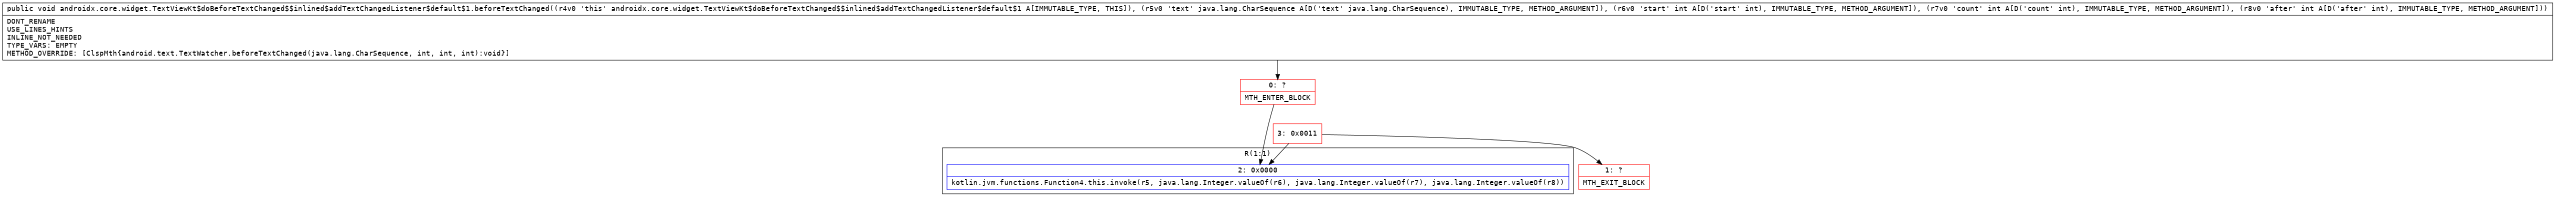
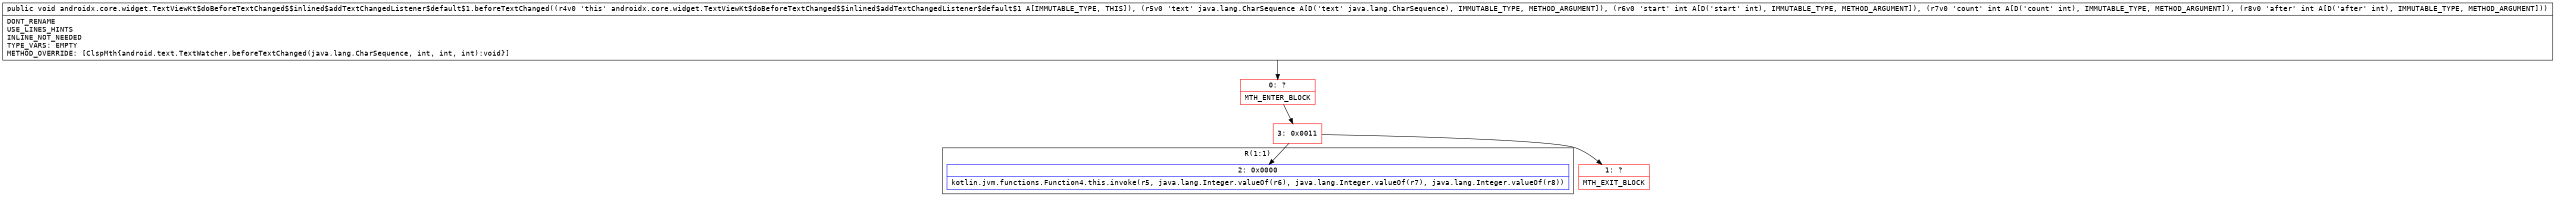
  digraph {
    fontname="DejaVu Sans Mono"
    node [color=red fontname="DejaVu Sans Mono" shape=record]
    edge [fontname="DejaVu Sans Mono"]
    n1 [color=blue label="{2\:\ 0x0000|kotlin.jvm.functions.Function4.this.invoke(r5, java.lang.Integer.valueOf(r6), java.lang.Integer.valueOf(r7), java.lang.Integer.valueOf(r8))\l}"]
    n2 [label="{3\:\ 0x0011}"]
    n3 [label="{1\:\ ?|MTH_EXIT_BLOCK\l}"]
    n4 [label="{0\:\ ?|MTH_ENTER_BLOCK\l}"]
    n5 [label="{public void androidx.core.widget.TextViewKt$doBeforeTextChanged$$inlined$addTextChangedListener$default$1.beforeTextChanged((r4v0 'this' androidx.core.widget.TextViewKt$doBeforeTextChanged$$inlined$addTextChangedListener$default$1 A[IMMUTABLE_TYPE, THIS]), (r5v0 'text' java.lang.CharSequence A[D('text' java.lang.CharSequence), IMMUTABLE_TYPE, METHOD_ARGUMENT]), (r6v0 'start' int A[D('start' int), IMMUTABLE_TYPE, METHOD_ARGUMENT]), (r7v0 'count' int A[D('count' int), IMMUTABLE_TYPE, METHOD_ARGUMENT]), (r8v0 'after' int A[D('after' int), IMMUTABLE_TYPE, METHOD_ARGUMENT]))  | DONT_RENAME\lUSE_LINES_HINTS\lINLINE_NOT_NEEDED\lTYPE_VARS: EMPTY\lMETHOD_OVERRIDE: [ClspMth\{android.text.TextWatcher.beforeTextChanged(java.lang.CharSequence, int, int, int):void\}]\l}" color=""]
    subgraph cluster_1 {
      label="R(1:1)"
      n1
    }
    n2 -> n1
    n2 -> n3
-   n4 -> n1
+   n4 -> n2
    n5 -> n4
  }
